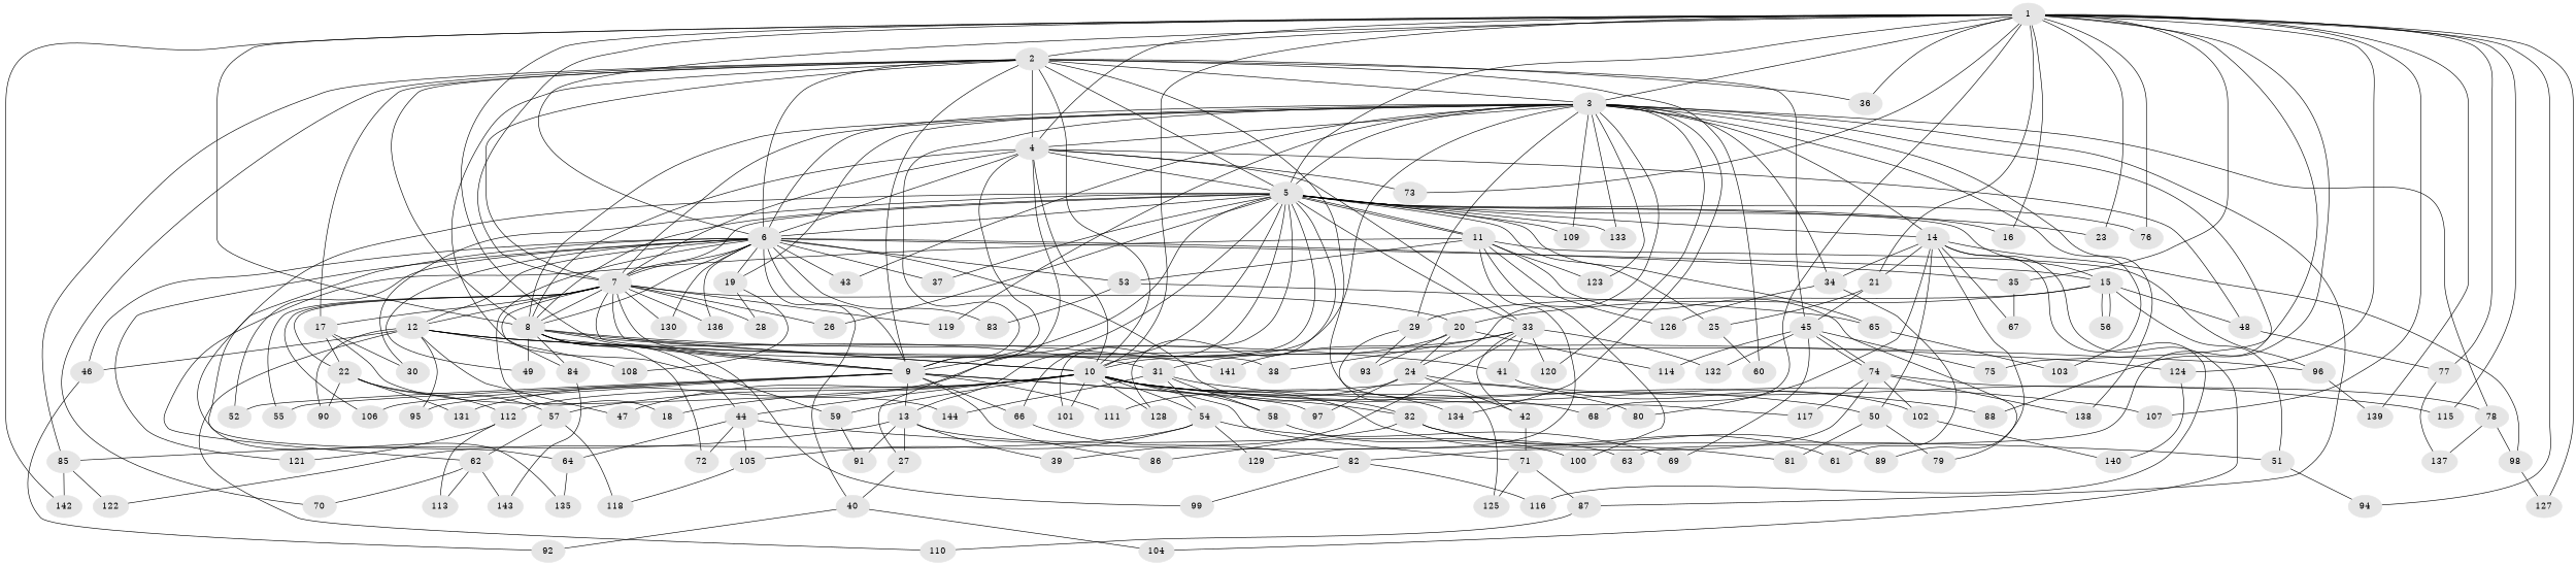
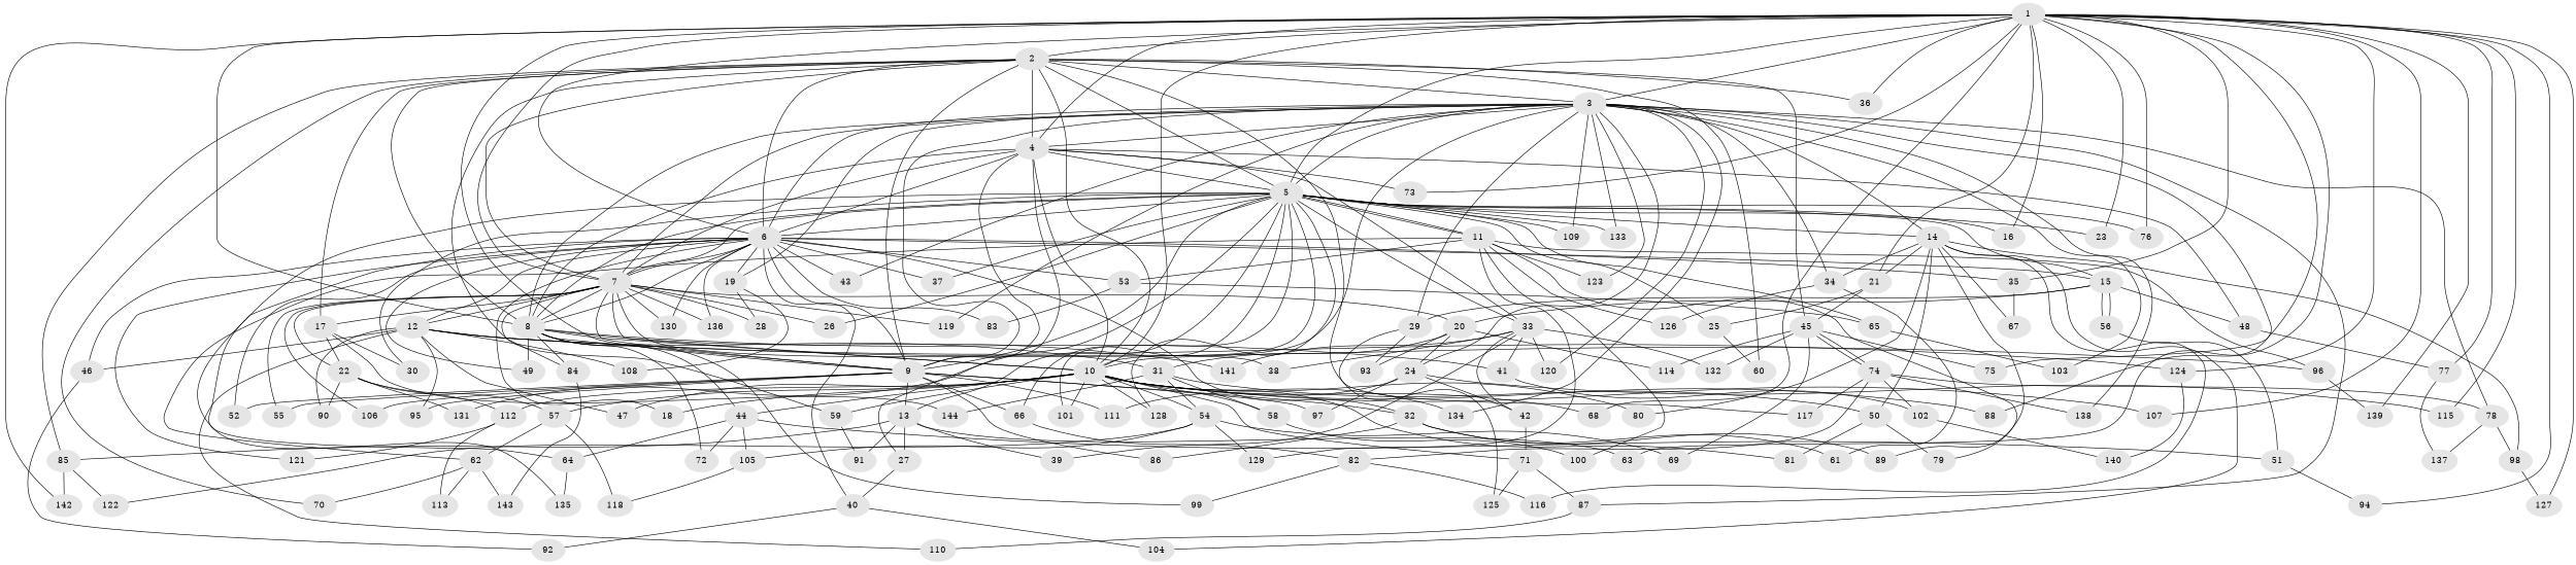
  graph {
    node [color=gray90 style=filled]
    1
    2
    3
    4
    5
    6
    7
    8
    9
    10
    16
    21
    23
    35
    36
    68
    73
    75
    76
    77
    88
    94
    107
    115
    124
    127
    139
    142
    17
    45
    59
    60
    70
    85
    117
    14
    19
    24
    29
    34
    43
    63
    78
    87
    103
    109
    119
    120
    123
    133
    134
    138
    27
    33
    48
    11
    13
    15
    25
    26
    30
    37
    64
    65
    66
    101
    128
    131
    12
    18
    32
    40
    46
    49
    52
    53
    83
    121
    130
    135
    136
    20
    22
    28
    38
    55
    84
    106
    41
    44
    72
    99
    141
    86
    95
    97
    111
    47
    54
    57
    58
    71
    80
    81
    112
    67
    137
    140
    144
    114
    132
    69
    74
    91
    122
    50
    89
    98
    104
    116
    108
    42
    93
    125
    126
    61
    110
    39
    62
    79
    96
    100
    129
    51
    56
    82
    31
    90
    92
    143
    102
    105
    118
    113
    1 -- 2
    1 -- 3
    1 -- 4
    1 -- 5
    1 -- 6
    1 -- 7
    1 -- 8
    1 -- 9
    1 -- 10
    1 -- 16
    1 -- 21
    1 -- 23
    1 -- 35
    1 -- 36
    1 -- 68
    1 -- 73
    1 -- 75
    1 -- 76
    1 -- 77
    1 -- 88
    1 -- 94
    1 -- 107
    1 -- 115
    1 -- 124
    1 -- 127
    1 -- 139
    1 -- 142
    2 -- 3
    2 -- 4
    2 -- 5
    2 -- 6
    2 -- 7
    2 -- 8
    2 -- 9
    2 -- 10
    2 -- 36
    2 -- 17
    2 -- 45
    2 -- 59
    2 -- 60
    2 -- 70
    2 -- 85
    2 -- 117
    3 -- 4
    3 -- 5
    3 -- 6
    3 -- 7
    3 -- 8
    3 -- 9
    3 -- 10
    3 -- 14
    3 -- 19
    3 -- 24
    3 -- 29
    3 -- 34
    3 -- 43
    3 -- 63
    3 -- 78
    3 -- 87
    3 -- 103
    3 -- 109
    3 -- 119
    3 -- 120
    3 -- 123
    3 -- 133
    3 -- 134
    3 -- 138
    4 -- 5
    4 -- 6
    4 -- 7
    4 -- 8
    4 -- 9
    4 -- 10
    4 -- 73
    4 -- 27
    4 -- 33
    4 -- 48
    5 -- 6
    5 -- 7
    5 -- 8
    5 -- 9
    5 -- 10
    5 -- 16
    5 -- 23
    5 -- 76
    5 -- 14
    5 -- 109
    5 -- 133
    5 -- 33
    5 -- 11
    5 -- 11
    5 -- 13
    5 -- 15
    5 -- 25
    5 -- 26
    5 -- 30
    5 -- 37
    5 -- 64
    5 -- 65
    5 -- 66
    5 -- 101
    5 -- 128
    5 -- 131
    6 -- 7
    6 -- 8
    6 -- 9
    6 -- 35
    6 -- 19
    6 -- 43
    6 -- 15
    6 -- 37
    6 -- 12
    6 -- 18
    6 -- 32
    6 -- 40
    6 -- 46
    6 -- 49
    6 -- 52
    6 -- 53
    6 -- 83
    6 -- 121
    6 -- 130
    6 -- 135
    6 -- 136
    7 -- 8
    7 -- 9
    7 -- 10
    7 -- 17
    7 -- 119
    7 -- 26
    7 -- 12
    7 -- 130
    7 -- 136
    7 -- 20
    7 -- 22
    7 -- 28
    7 -- 38
    7 -- 55
    7 -- 84
    7 -- 106
    8 -- 9
    8 -- 10
    8 -- 49
    8 -- 84
    8 -- 41
    8 -- 44
    8 -- 72
    8 -- 99
    8 -- 141
    9 -- 13
    9 -- 66
    9 -- 32
    9 -- 52
    9 -- 55
    9 -- 106
    9 -- 86
    9 -- 95
    9 -- 97
    9 -- 111
    10 -- 68
    10 -- 88
    10 -- 107
    10 -- 59
    10 -- 134
    10 -- 101
    10 -- 128
    10 -- 18
    10 -- 44
    10 -- 47
    10 -- 54
    10 -- 57
    10 -- 58
    10 -- 71
    10 -- 80
    10 -- 81
    10 -- 112
    21 -- 45
    21 -- 25
    35 -- 67
    77 -- 137
    124 -- 140
    17 -- 30
    17 -- 22
    17 -- 144
    45 -- 75
    45 -- 114
    45 -- 132
    45 -- 69
    45 -- 74
    45 -- 74
    59 -- 91
    85 -- 142
    85 -- 122
    14 -- 21
    14 -- 34
    14 -- 80
    14 -- 67
    14 -- 50
    14 -- 89
    14 -- 98
    14 -- 104
    14 -- 116
    19 -- 28
    19 -- 108
    24 -- 115
    24 -- 97
    24 -- 111
    24 -- 42
    29 -- 93
    29 -- 125
    34 -- 126
    34 -- 61
    78 -- 137
    78 -- 98
    87 -- 110
    27 -- 40
    33 -- 120
    33 -- 38
    33 -- 41
    33 -- 141
    33 -- 132
    33 -- 42
    33 -- 39
    48 -- 77
    11 -- 123
    11 -- 53
    11 -- 126
    11 -- 62
    11 -- 79
    11 -- 96
    11 -- 100
    11 -- 129
    13 -- 85
    13 -- 63
    13 -- 27
    13 -- 91
    13 -- 39
    15 -- 29
    15 -- 48
    15 -- 20
-   15 -- 51
+   56 -- 51
    15 -- 56
    15 -- 56
    25 -- 60
    64 -- 135
    65 -- 103
    66 -- 82
    12 -- 124
    12 -- 46
    12 -- 95
    12 -- 47
    12 -- 108
    12 -- 110
    12 -- 96
    12 -- 31
    12 -- 90
    32 -- 86
    32 -- 89
    32 -- 61
    40 -- 104
    40 -- 92
    46 -- 92
    53 -- 65
    53 -- 83
    20 -- 24
    20 -- 114
    20 -- 93
    20 -- 31
    22 -- 131
    22 -- 57
    22 -- 112
    22 -- 90
    84 -- 143
    41 -- 102
    44 -- 64
    44 -- 72
    44 -- 51
    44 -- 105
    54 -- 69
    54 -- 122
    54 -- 129
    54 -- 105
    57 -- 62
    57 -- 118
    58 -- 100
    71 -- 87
    71 -- 125
    112 -- 121
    112 -- 113
    74 -- 117
    74 -- 78
    74 -- 138
    74 -- 82
    74 -- 102
    50 -- 81
    50 -- 79
    98 -- 127
    42 -- 71
    62 -- 70
    62 -- 143
    62 -- 113
    96 -- 139
    51 -- 94
    82 -- 99
    82 -- 116
    31 -- 54
    31 -- 58
    31 -- 144
    31 -- 50
    102 -- 140
    105 -- 118
  }
